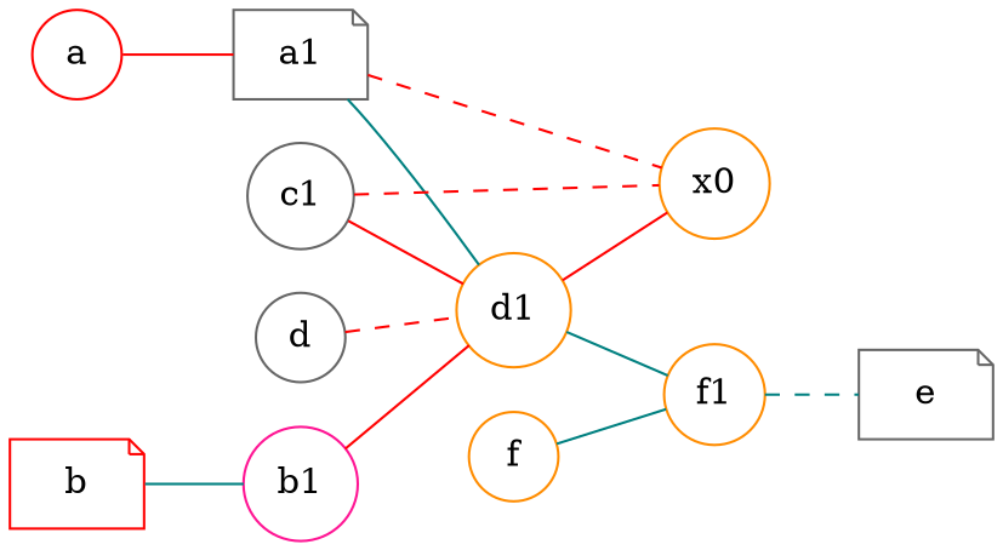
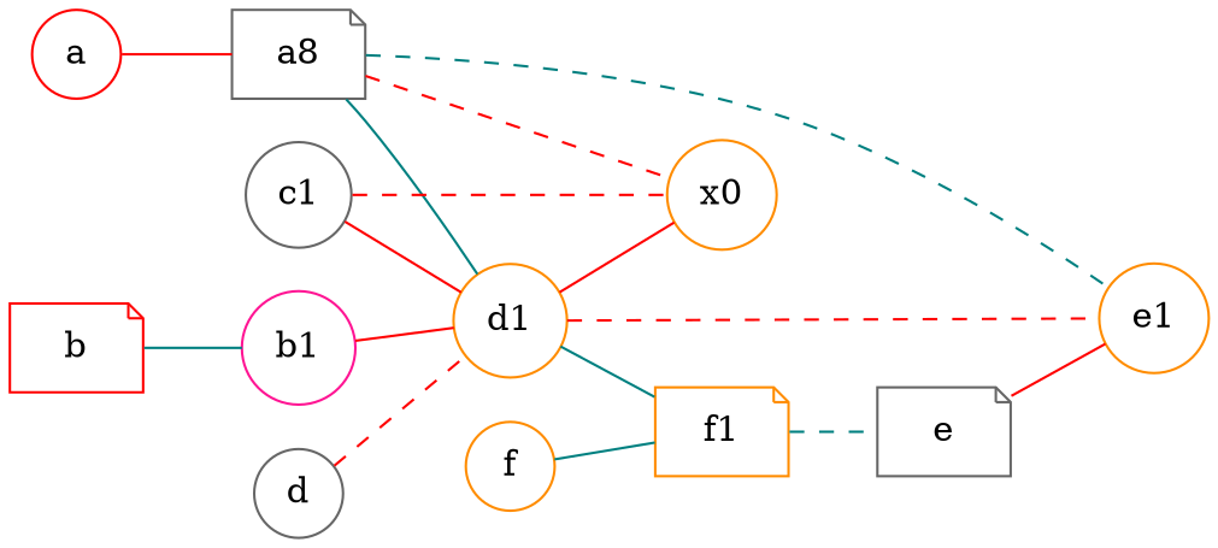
  graph {
    rankdir=LR
    node [color=darkorange labelfontsize=50 shape=circle]
    edge [color=red style=solid]
    a [color=red]
-   a1 [color=gray40 shape=note]
+   a1 [color=gray40 shape=note label=a8]
+   e1
    x0
    d1
    c1 [color=gray40]
    e [color=gray40 shape=note]
-   f1
+   f1 [shape=note]
    f
    b1 [color=deeppink]
    b [color=red shape=note]
    d [color=gray40]
    a -- a1
+   a1 -- e1 [color=teal style=dashed]
    a1 -- x0 [style=dashed]
    a1 -- d1 [color=teal]
+   d1 -- e1 [style=dashed]
    d1 -- x0
    d1 -- f1 [color=teal]
    c1 -- x0 [style=dashed]
    c1 -- d1
+   e -- e1
    f1 -- e [color=teal style=dashed]
    f -- f1 [color=teal]
    b1 -- d1
    b -- b1 [color=teal]
    d -- d1 [style=dashed]
  }
